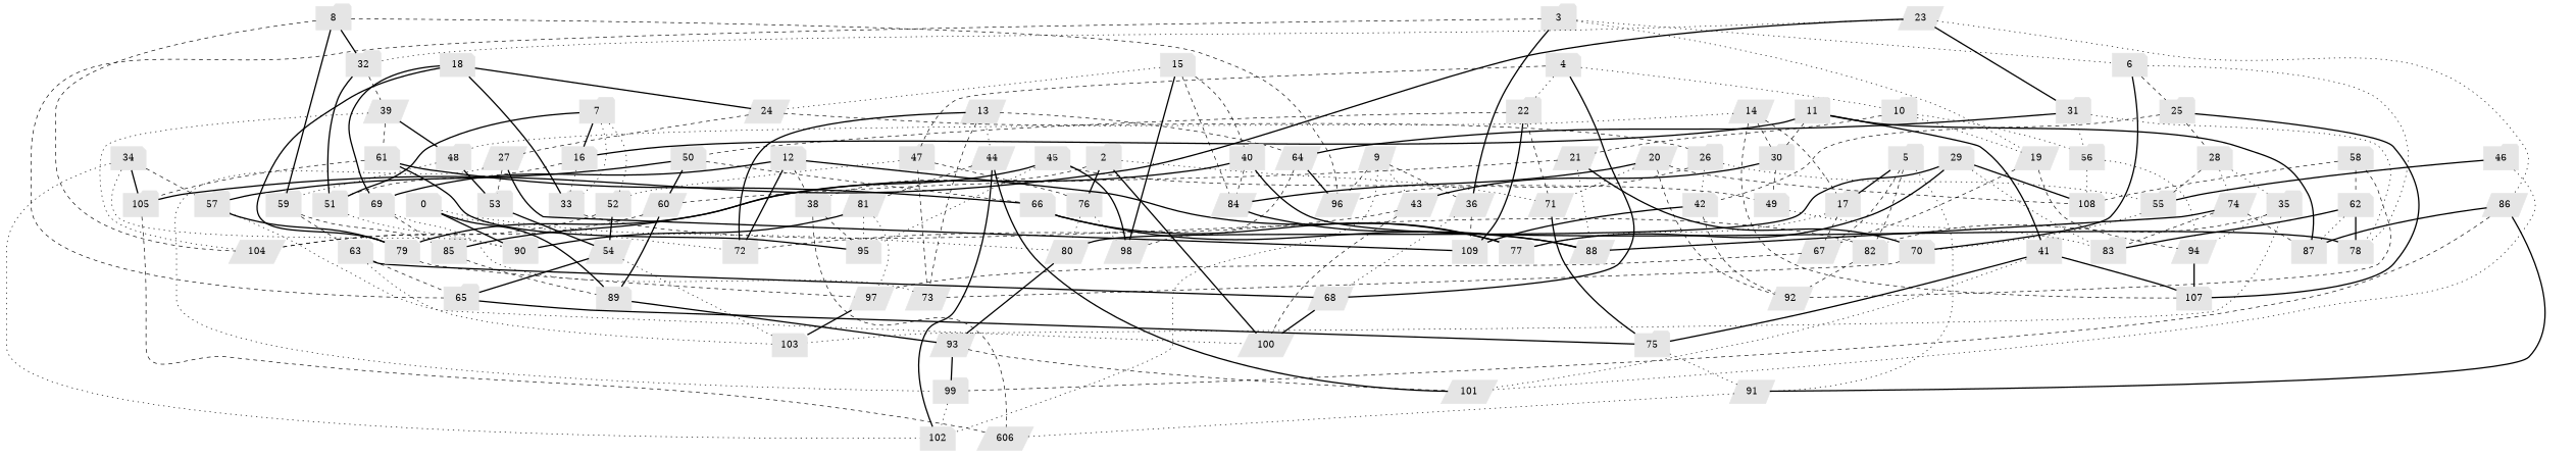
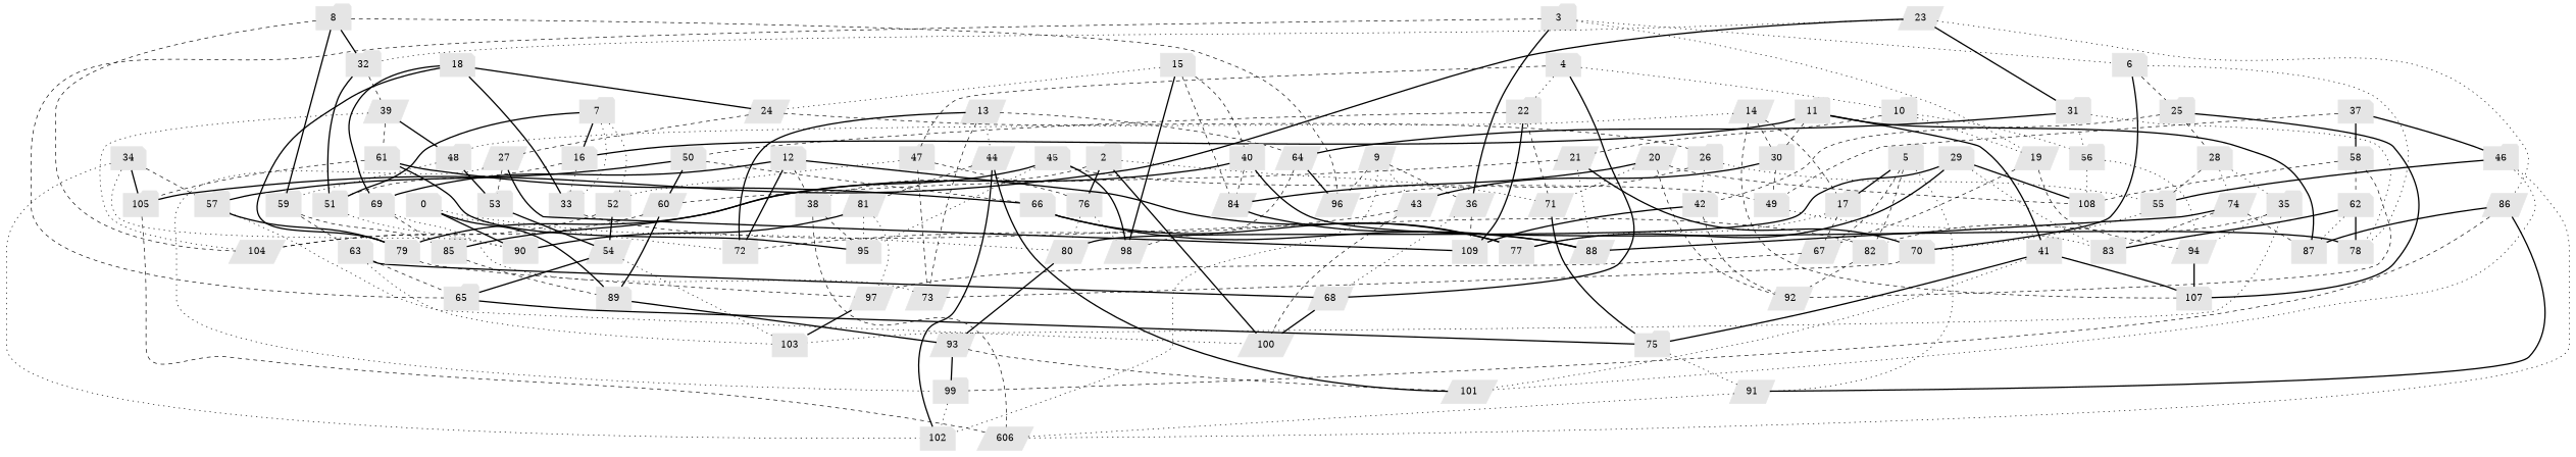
  graph {
    node [color=gray90 shape=folder style=filled]
    edge [style=bold]
    n1 [label=0 shape=note]
    72
    80 [shape=parallelogram]
    89 [shape=note]
    90
    93 [shape=parallelogram]
    38 [shape=note]
    2
    71 [shape=parallelogram]
    76
    100 [shape=parallelogram]
    95 [shape=note]
    n13 [label=606 shape=parallelogram]
    75
    98 [shape=parallelogram]
    6 [shape=note]
    3
    19 [shape=parallelogram]
    36 [shape=parallelogram]
    65
    25
    70 [shape=note]
    78 [shape=note]
    67 [shape=parallelogram]
    94 [shape=parallelogram]
    68 [shape=parallelogram]
    109
    4 [shape=note]
    10
    22
    47
    21 [shape=parallelogram]
    56
    50 [shape=note]
    52
    73 [shape=parallelogram]
    5
    17
    82 [shape=note]
    91 [shape=parallelogram]
    77 [shape=note]
    97 [shape=parallelogram]
    92 [shape=parallelogram]
    107 [shape=note]
    28 [shape=note]
    42 [shape=note]
    16 [shape=note]
    7
    33
    51
    104 [shape=parallelogram]
    54 [shape=parallelogram]
    8
    32
    59
    96 [shape=parallelogram]
    39 [shape=parallelogram]
    85
    63 [shape=note]
    9 [shape=parallelogram]
    43 [shape=parallelogram]
    102 [shape=note]
    60 [shape=parallelogram]
    88 [shape=parallelogram]
    108 [shape=note]
    11
    30
    41
    87
    49 [shape=note]
    101 [shape=parallelogram]
    12 [shape=note]
    69 [shape=note]
    13 [shape=parallelogram]
    44 [shape=parallelogram]
    64 [shape=parallelogram]
    81 [shape=parallelogram]
    14 [shape=parallelogram]
    48
    53
    15 [shape=note]
    24 [shape=parallelogram]
    40
    84 [shape=parallelogram]
    26
    27 [shape=parallelogram]
    79 [shape=note]
    18 [shape=note]
    20 [shape=parallelogram]
    57
    66 [shape=note]
    23 [shape=parallelogram]
    31
    86 [shape=parallelogram]
    105
    99
    55
    35
    74 [shape=parallelogram]
    103 [shape=note]
    83
    29 [shape=note]
    61 [shape=note]
    34 [shape=note]
+   37 [shape=note]
    46
    58 [shape=note]
    62 [shape=note]
    45 [shape=note]
    n1 -- 72 [style=dotted]
    n1 -- 80 [style=dotted]
    n1 -- 89
    n1 -- 90
    80 -- 93
    89 -- 93
    93 -- 101 [style=dashed]
    93 -- 99
    38 -- 95 [style=dashed]
    38 -- n13 [style=dashed]
    2 -- 38 [style=dashed]
    2 -- 71 [style=dotted]
    2 -- 76
    2 -- 100
    71 -- 75
    76 -- 80 [style=dotted]
    76 -- 98 [style=dotted]
    75 -- 91 [style=dotted]
    6 -- 25 [style=dashed]
    6 -- 70
    6 -- 78 [style=dotted]
    3 -- 6 [style=dotted]
    3 -- 19 [style=dotted]
    3 -- 36
    3 -- 65 [style=dashed]
    19 -- 67 [style=dashed]
    19 -- 94 [style=dashed]
    36 -- 68 [style=dotted]
    36 -- 109 [style=dashed]
    65 -- 75
    25 -- 107
    25 -- 28 [style=dashed]
    25 -- 42 [style=dashed]
    70 -- 73 [style=dashed]
    67 -- 97 [style=dashed]
    94 -- 107
    68 -- 100
    4 -- 68
    4 -- 10 [style=dotted]
    4 -- 22 [style=dotted]
    4 -- 47 [style=dashed]
    10 -- 19 [style=dotted]
    10 -- 21 [style=dashed]
    10 -- 56 [style=dotted]
    22 -- 71 [style=dashed]
    22 -- 109
    22 -- 50 [style=dashed]
    47 -- 76 [style=dashed]
    47 -- 52 [style=dotted]
    47 -- 73 [style=dashed]
    21 -- 70
    21 -- 60 [style=dashed]
    21 -- 88 [style=dotted]
    56 -- 94 [style=dotted]
    56 -- 108 [style=dotted]
    50 -- 60
    50 -- 57
    50 -- 66 [style=dashed]
    52 -- 104 [style=dashed]
    52 -- 54
    5 -- 67 [style=dashed]
    5 -- 17
    5 -- 82 [style=dashed]
    5 -- 91 [style=dotted]
    17 -- 67 [style=dashed]
    17 -- 77 [style=dotted]
    82 -- 92 [style=dashed]
    91 -- n13 [style=dotted]
    97 -- 103
    28 -- 55 [style=dashed]
    28 -- 35 [style=dotted]
    28 -- 74 [style=dotted]
    42 -- 109
    42 -- 92 [style=dashed]
    16 -- 33 [style=dotted]
    16 -- 51 [style=dashed]
    7 -- 52 [style=dotted]
    7 -- 16
    7 -- 33 [style=dotted]
    7 -- 51
    33 -- 82 [style=dashed]
    51 -- 90 [style=dotted]
    54 -- 65
    54 -- 103 [style=dotted]
    8 -- 104 [style=dashed]
    8 -- 32
    8 -- 59
    8 -- 96 [style=dashed]
    32 -- 51
    32 -- 39 [style=dashed]
    59 -- 85 [style=dashed]
    59 -- 63 [style=dashed]
    39 -- 104 [style=dotted]
    39 -- 48
    39 -- 61 [style=dashed]
    85 -- 89 [style=dashed]
    63 -- 65 [style=dashed]
    63 -- 68
    63 -- 103 [style=dotted]
    9 -- 36 [style=dashed]
    9 -- 96 [style=dashed]
    9 -- 43 [style=dotted]
    9 -- 102 [style=dotted]
    43 -- 72 [style=dashed]
    43 -- 100 [style=dashed]
    60 -- 89
    60 -- 104 [style=dashed]
    11 -- 16
    11 -- 30 [style=dashed]
    11 -- 41
    11 -- 87
    30 -- 43
    30 -- 49 [style=dashed]
    41 -- 75
    41 -- 107
    41 -- 101 [style=dotted]
    49 -- 83 [style=dotted]
    12 -- 72
    12 -- 38 [style=dashed]
    12 -- 77
    12 -- 69
    69 -- 73 [style=dotted]
    69 -- 85 [style=dashed]
    13 -- 72
    13 -- 73 [style=dashed]
    13 -- 44 [style=dotted]
    13 -- 64 [style=dashed]
    44 -- 102
    44 -- 101
    44 -- 81 [style=dashed]
    64 -- 98 [style=dashed]
    64 -- 96
    81 -- 90
    81 -- 95 [style=dotted]
    81 -- 97 [style=dotted]
    14 -- 17 [style=dashed]
    14 -- 107 [style=dashed]
    14 -- 30 [style=dashed]
    14 -- 48 [style=dotted]
    48 -- 59 [style=dotted]
    48 -- 53
    53 -- 54
    15 -- 98
    15 -- 24 [style=dotted]
    15 -- 40 [style=dashed]
    15 -- 84 [style=dashed]
    24 -- 26 [style=dashed]
    24 -- 27 [style=dashed]
    40 -- 78
    40 -- 84 [style=dashed]
    40 -- 79
    84 -- 88
    26 -- 42 [style=dotted]
    26 -- 96 [style=dashed]
    26 -- 55 [style=dotted]
    27 -- 109
    27 -- 53 [style=dashed]
    27 -- 99 [style=dotted]
    79 -- 97 [style=dashed]
    18 -- 33
    18 -- 69
    18 -- 24
    18 -- 79
    20 -- 71 [style=dotted]
    20 -- 92 [style=dashed]
    20 -- 108 [style=dashed]
    20 -- 84
    57 -- 100 [style=dotted]
    57 -- 79
    66 -- 77
    66 -- 88
    23 -- 32 [style=dotted]
    23 -- 31
    23 -- 86 [style=dotted]
    23 -- 105
    31 -- 78 [style=dotted]
    31 -- 56 [style=dotted]
    31 -- 64
    86 -- 91
    86 -- 87
    86 -- 99 [style=dashed]
    105 -- n13 [style=dashed]
    99 -- 102 [style=dotted]
    55 -- 70 [style=dotted]
    35 -- 94 [style=dotted]
    35 -- 82 [style=dashed]
    35 -- 103 [style=dotted]
    74 -- 88
    74 -- 87 [style=dashed]
    74 -- 83 [style=dashed]
    29 -- 80
    29 -- 77
    29 -- 108
    29 -- 83 [style=dotted]
    61 -- 95
    61 -- 66
    61 -- 105 [style=dashed]
    34 -- 90 [style=dotted]
    34 -- 102 [style=dotted]
    34 -- 57 [style=dashed]
    34 -- 105
+   37 -- 49 [style=dashed]
+   37 -- 46
+   37 -- 58
+   46 -- n13 [style=dotted]
    46 -- 101 [style=dotted]
    46 -- 55
    58 -- 92 [style=dashed]
    58 -- 108 [style=dashed]
    58 -- 62 [style=dashed]
    62 -- 78
    62 -- 87 [style=dotted]
    62 -- 83
    45 -- 95 [style=dotted]
    45 -- 98
    45 -- 85
    45 -- 49 [style=dashed]
  }
